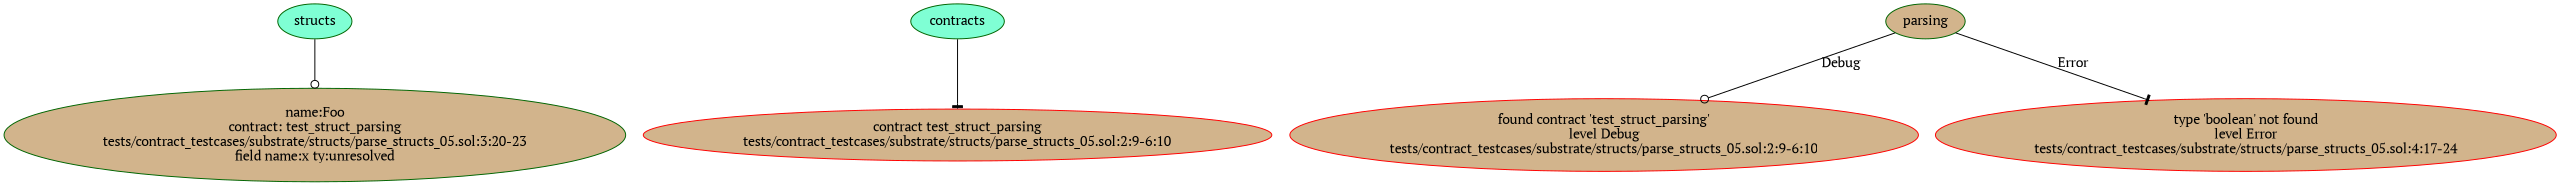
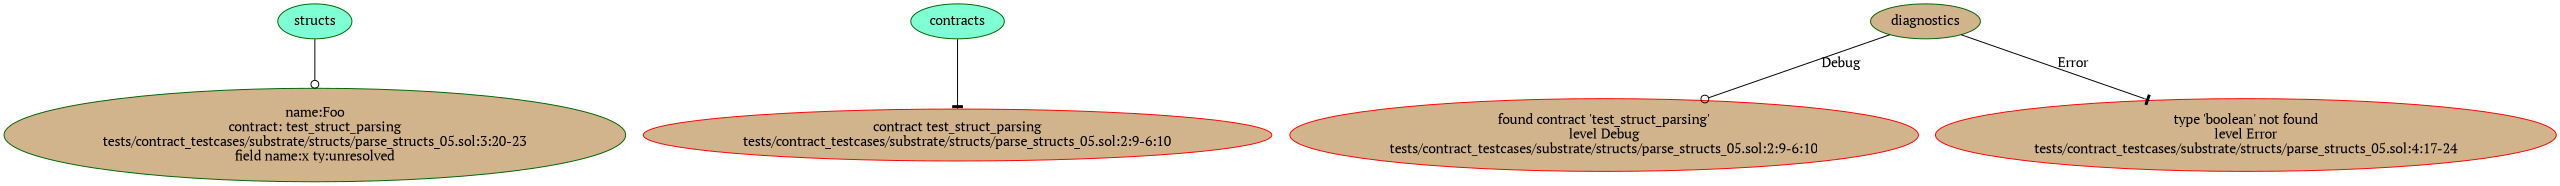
  strict digraph {
    fontname="PT Serif"
    node [style=filled fillcolor=tan color=darkgreen fontname="PT Serif"]
    edge [arrowhead=odot fontname="PT Serif"]
    n1 [label="name:Foo\ncontract: test_struct_parsing\ntests/contract_testcases/substrate/structs/parse_structs_05.sol:3:20-23\nfield name:x ty:unresolved"]
    n2 [label="contract test_struct_parsing\ntests/contract_testcases/substrate/structs/parse_structs_05.sol:2:9-6:10" color=red]
    n3 [label="found contract 'test_struct_parsing'\nlevel Debug\ntests/contract_testcases/substrate/structs/parse_structs_05.sol:2:9-6:10" color=red]
    n4 [label="type 'boolean' not found\nlevel Error\ntests/contract_testcases/substrate/structs/parse_structs_05.sol:4:17-24" color=red]
    structs [fillcolor=aquamarine]
    contracts [fillcolor=aquamarine]
-   diagnostics [label=parsing]
+   diagnostics
    structs -> n1
    contracts -> n2 [arrowhead=tee]
    diagnostics -> n3 [label=Debug]
    diagnostics -> n4 [label=Error arrowhead=tee]
  }
